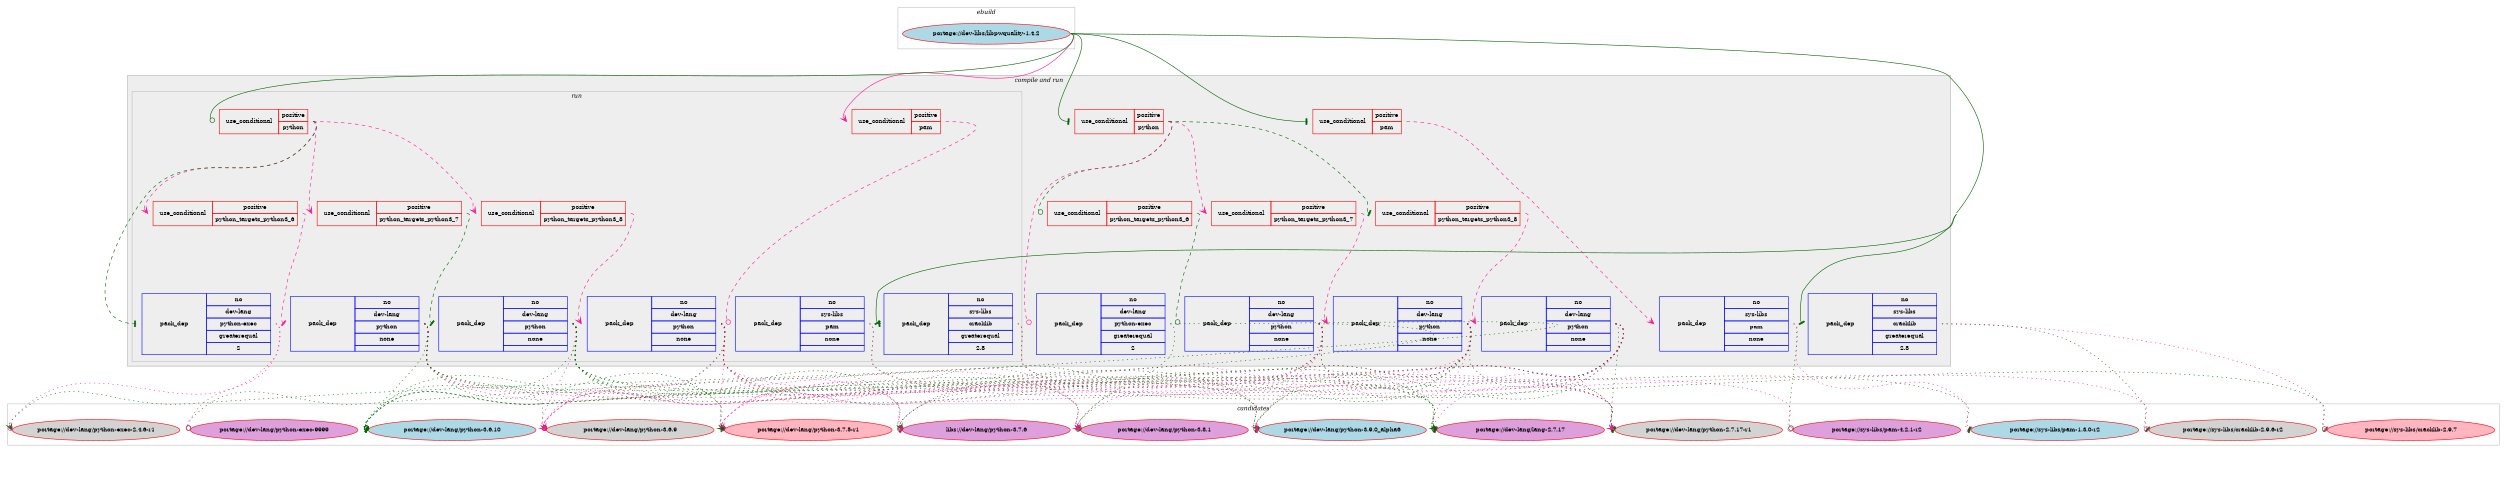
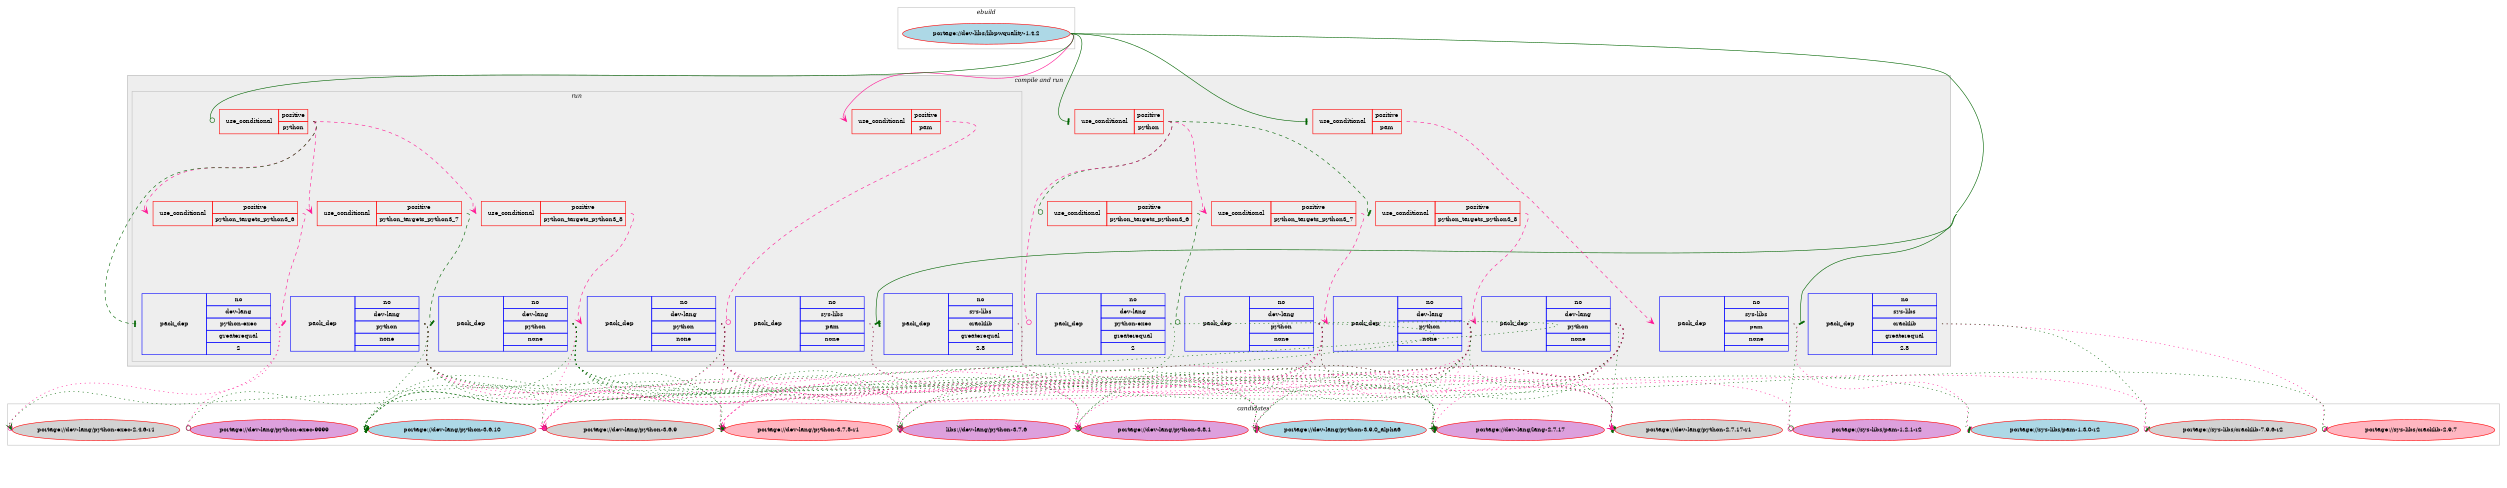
  digraph {
    compound=true
    concentrate=true
    fontname="DejaVu Serif"
    fontsize=10
    newrank=true
    rankdir=TB
    ranksep=1.5
    node [color=red fontname="DejaVu Serif" fontsize=10 shape=none]
    edge [arrowhead=odot color=darkgreen fontname="DejaVu Serif" headport=w style=dotted tailport=e weight=100]
    n1 [fillcolor=lightblue label="portage://dev-libs/libpwquality-1.4.2" style=filled width=4 shape=""]
    n2 [color=blue label=<<TABLE BORDER="0" CELLBORDER="1" CELLSPACING="0" CELLPADDING="4" WIDTH="220"><TR><TD ROWSPAN="6" CELLPADDING="30">pack_dep</TD></TR><TR><TD WIDTH="110">no</TD></TR><TR><TD>sys-libs</TD></TR><TR><TD>pam</TD></TR><TR><TD>none</TD></TR><TR><TD></TD></TR></TABLE>>]
    n3 [label=<<TABLE BORDER="0" CELLBORDER="1" CELLSPACING="0" CELLPADDING="4"><TR><TD ROWSPAN="3" CELLPADDING="10">use_conditional</TD></TR><TR><TD>positive</TD></TR><TR><TD>pam</TD></TR></TABLE>>]
    n4 [color=blue label=<<TABLE BORDER="0" CELLBORDER="1" CELLSPACING="0" CELLPADDING="4" WIDTH="220"><TR><TD ROWSPAN="6" CELLPADDING="30">pack_dep</TD></TR><TR><TD WIDTH="110">no</TD></TR><TR><TD>dev-lang</TD></TR><TR><TD>python</TD></TR><TR><TD>none</TD></TR><TR><TD></TD></TR></TABLE>>]
    n5 [label=<<TABLE BORDER="0" CELLBORDER="1" CELLSPACING="0" CELLPADDING="4"><TR><TD ROWSPAN="3" CELLPADDING="10">use_conditional</TD></TR><TR><TD>positive</TD></TR><TR><TD>python_targets_python3_6</TD></TR></TABLE>>]
    n6 [color=blue label=<<TABLE BORDER="0" CELLBORDER="1" CELLSPACING="0" CELLPADDING="4" WIDTH="220"><TR><TD ROWSPAN="6" CELLPADDING="30">pack_dep</TD></TR><TR><TD WIDTH="110">no</TD></TR><TR><TD>dev-lang</TD></TR><TR><TD>python</TD></TR><TR><TD>none</TD></TR><TR><TD></TD></TR></TABLE>>]
    n7 [label=<<TABLE BORDER="0" CELLBORDER="1" CELLSPACING="0" CELLPADDING="4"><TR><TD ROWSPAN="3" CELLPADDING="10">use_conditional</TD></TR><TR><TD>positive</TD></TR><TR><TD>python_targets_python3_7</TD></TR></TABLE>>]
    n8 [color=blue label=<<TABLE BORDER="0" CELLBORDER="1" CELLSPACING="0" CELLPADDING="4" WIDTH="220"><TR><TD ROWSPAN="6" CELLPADDING="30">pack_dep</TD></TR><TR><TD WIDTH="110">no</TD></TR><TR><TD>dev-lang</TD></TR><TR><TD>python</TD></TR><TR><TD>none</TD></TR><TR><TD></TD></TR></TABLE>>]
    n9 [label=<<TABLE BORDER="0" CELLBORDER="1" CELLSPACING="0" CELLPADDING="4"><TR><TD ROWSPAN="3" CELLPADDING="10">use_conditional</TD></TR><TR><TD>positive</TD></TR><TR><TD>python_targets_python3_8</TD></TR></TABLE>>]
    n10 [color=blue label=<<TABLE BORDER="0" CELLBORDER="1" CELLSPACING="0" CELLPADDING="4" WIDTH="220"><TR><TD ROWSPAN="6" CELLPADDING="30">pack_dep</TD></TR><TR><TD WIDTH="110">no</TD></TR><TR><TD>dev-lang</TD></TR><TR><TD>python-exec</TD></TR><TR><TD>greaterequal</TD></TR><TR><TD>2</TD></TR></TABLE>>]
    n11 [label=<<TABLE BORDER="0" CELLBORDER="1" CELLSPACING="0" CELLPADDING="4"><TR><TD ROWSPAN="3" CELLPADDING="10">use_conditional</TD></TR><TR><TD>positive</TD></TR><TR><TD>python</TD></TR></TABLE>>]
    n12 [color=blue label=<<TABLE BORDER="0" CELLBORDER="1" CELLSPACING="0" CELLPADDING="4" WIDTH="220"><TR><TD ROWSPAN="6" CELLPADDING="30">pack_dep</TD></TR><TR><TD WIDTH="110">no</TD></TR><TR><TD>sys-libs</TD></TR><TR><TD>cracklib</TD></TR><TR><TD>greaterequal</TD></TR><TR><TD>2.8</TD></TR></TABLE>>]
    n13 [color=blue label=<<TABLE BORDER="0" CELLBORDER="1" CELLSPACING="0" CELLPADDING="4" WIDTH="220"><TR><TD ROWSPAN="6" CELLPADDING="30">pack_dep</TD></TR><TR><TD WIDTH="110">no</TD></TR><TR><TD>sys-libs</TD></TR><TR><TD>pam</TD></TR><TR><TD>none</TD></TR><TR><TD></TD></TR></TABLE>>]
    n14 [label=<<TABLE BORDER="0" CELLBORDER="1" CELLSPACING="0" CELLPADDING="4"><TR><TD ROWSPAN="3" CELLPADDING="10">use_conditional</TD></TR><TR><TD>positive</TD></TR><TR><TD>pam</TD></TR></TABLE>>]
    n15 [color=blue label=<<TABLE BORDER="0" CELLBORDER="1" CELLSPACING="0" CELLPADDING="4" WIDTH="220"><TR><TD ROWSPAN="6" CELLPADDING="30">pack_dep</TD></TR><TR><TD WIDTH="110">no</TD></TR><TR><TD>sys-libs</TD></TR><TR><TD>cracklib</TD></TR><TR><TD>greaterequal</TD></TR><TR><TD>2.8</TD></TR></TABLE>>]
    n16 [color=blue label=<<TABLE BORDER="0" CELLBORDER="1" CELLSPACING="0" CELLPADDING="4" WIDTH="220"><TR><TD ROWSPAN="6" CELLPADDING="30">pack_dep</TD></TR><TR><TD WIDTH="110">no</TD></TR><TR><TD>dev-lang</TD></TR><TR><TD>python</TD></TR><TR><TD>none</TD></TR><TR><TD></TD></TR></TABLE>>]
    n17 [label=<<TABLE BORDER="0" CELLBORDER="1" CELLSPACING="0" CELLPADDING="4"><TR><TD ROWSPAN="3" CELLPADDING="10">use_conditional</TD></TR><TR><TD>positive</TD></TR><TR><TD>python_targets_python3_6</TD></TR></TABLE>>]
    n18 [color=blue label=<<TABLE BORDER="0" CELLBORDER="1" CELLSPACING="0" CELLPADDING="4" WIDTH="220"><TR><TD ROWSPAN="6" CELLPADDING="30">pack_dep</TD></TR><TR><TD WIDTH="110">no</TD></TR><TR><TD>dev-lang</TD></TR><TR><TD>python</TD></TR><TR><TD>none</TD></TR><TR><TD></TD></TR></TABLE>>]
    n19 [label=<<TABLE BORDER="0" CELLBORDER="1" CELLSPACING="0" CELLPADDING="4"><TR><TD ROWSPAN="3" CELLPADDING="10">use_conditional</TD></TR><TR><TD>positive</TD></TR><TR><TD>python_targets_python3_7</TD></TR></TABLE>>]
    n20 [color=blue label=<<TABLE BORDER="0" CELLBORDER="1" CELLSPACING="0" CELLPADDING="4" WIDTH="220"><TR><TD ROWSPAN="6" CELLPADDING="30">pack_dep</TD></TR><TR><TD WIDTH="110">no</TD></TR><TR><TD>dev-lang</TD></TR><TR><TD>python</TD></TR><TR><TD>none</TD></TR><TR><TD></TD></TR></TABLE>>]
    n21 [label=<<TABLE BORDER="0" CELLBORDER="1" CELLSPACING="0" CELLPADDING="4"><TR><TD ROWSPAN="3" CELLPADDING="10">use_conditional</TD></TR><TR><TD>positive</TD></TR><TR><TD>python_targets_python3_8</TD></TR></TABLE>>]
    n22 [color=blue label=<<TABLE BORDER="0" CELLBORDER="1" CELLSPACING="0" CELLPADDING="4" WIDTH="220"><TR><TD ROWSPAN="6" CELLPADDING="30">pack_dep</TD></TR><TR><TD WIDTH="110">no</TD></TR><TR><TD>dev-lang</TD></TR><TR><TD>python-exec</TD></TR><TR><TD>greaterequal</TD></TR><TR><TD>2</TD></TR></TABLE>>]
    n23 [label=<<TABLE BORDER="0" CELLBORDER="1" CELLSPACING="0" CELLPADDING="4"><TR><TD ROWSPAN="3" CELLPADDING="10">use_conditional</TD></TR><TR><TD>positive</TD></TR><TR><TD>python</TD></TR></TABLE>>]
    n24 [fillcolor=lightblue label="portage://dev-lang/python-3.9.0_alpha6" style=filled width=4 shape=""]
    n25 [fillcolor=plum label="portage://dev-lang/python-3.8.1" style=filled width=4 shape=""]
    n26 [fillcolor=plum label="libs://dev-lang/python-3.7.6" style=filled width=4 shape=""]
    n27 [fillcolor=lightpink label="portage://dev-lang/python-3.7.5-r1" style=filled width=4 shape=""]
    n28 [fillcolor=lightgrey label="portage://dev-lang/python-3.6.9" style=filled width=4 shape=""]
    n29 [fillcolor=lightblue label="portage://dev-lang/python-3.6.10" style=filled width=4 shape=""]
    n30 [fillcolor=lightgrey label="portage://dev-lang/python-2.7.17-r1" style=filled width=4 shape=""]
    n31 [fillcolor=plum label="portage://dev-lang/lang-2.7.17" style=filled width=4 shape=""]
    n32 [fillcolor=lightblue label="portage://sys-libs/pam-1.3.0-r2" style=filled width=4 shape=""]
-   n33 [fillcolor=plum label="portage://sys-libs/pam-4.2.1-r2" style=filled width=4 shape=""]
+   n33 [fillcolor=plum label="portage://sys-libs/pam-1.2.1-r2" style=filled width=4 shape=""]
    n34 [fillcolor=plum label="portage://dev-lang/python-exec-9999" style=filled width=4 shape=""]
    n35 [fillcolor=lightgrey label="portage://dev-lang/python-exec-2.4.6-r1" style=filled width=4 shape=""]
    n36 [fillcolor=lightpink label="portage://sys-libs/cracklib-2.9.7" style=filled width=4 shape=""]
-   n37 [fillcolor=lightgrey label="portage://sys-libs/cracklib-2.9.6-r2" style=filled width=4 shape=""]
+   n37 [fillcolor=lightgrey label="portage://sys-libs/cracklib-7.9.6-r2" style=filled width=4 shape=""]
    subgraph cluster_1 {
      color=gray
      label=<<i>ebuild</i>>
      n1
    }
    subgraph cluster_2 {
      color=gray
      label=<<i>dependencies</i>>
      subgraph cluster_3 {
        color=gray
        fillcolor="#eeeeee"
        label=<<i>compile</i>>
        style=filled
        subgraph sub_4 {
          color=gray
          fillcolor="#eeeeee"
          label=<<i>compile</i>>
          style=filled
          n3
          subgraph sub_5 {
            color=gray
            fillcolor="#eeeeee"
            label=<<i>compile</i>>
            style=filled
            n2
          }
        }
        subgraph sub_6 {
          color=gray
          fillcolor="#eeeeee"
          label=<<i>compile</i>>
          style=filled
          n11
          subgraph sub_7 {
            color=gray
            fillcolor="#eeeeee"
            label=<<i>compile</i>>
            style=filled
            n5
            subgraph sub_8 {
              color=gray
              fillcolor="#eeeeee"
              label=<<i>compile</i>>
              style=filled
              n4
            }
          }
          subgraph sub_9 {
            color=gray
            fillcolor="#eeeeee"
            label=<<i>compile</i>>
            style=filled
            n7
            subgraph sub_10 {
              color=gray
              fillcolor="#eeeeee"
              label=<<i>compile</i>>
              style=filled
              n6
            }
          }
          subgraph sub_11 {
            color=gray
            fillcolor="#eeeeee"
            label=<<i>compile</i>>
            style=filled
            n9
            subgraph sub_12 {
              color=gray
              fillcolor="#eeeeee"
              label=<<i>compile</i>>
              style=filled
              n8
            }
          }
          subgraph sub_13 {
            color=gray
            fillcolor="#eeeeee"
            label=<<i>compile</i>>
            style=filled
            n10
          }
        }
        subgraph sub_14 {
          color=gray
          fillcolor="#eeeeee"
          label=<<i>compile</i>>
          style=filled
          n12
        }
      }
      subgraph cluster_15 {
        color=gray
        fillcolor="#eeeeee"
        label=<<i>compile and run</i>>
        style=filled
      }
      subgraph cluster_16 {
        color=gray
        fillcolor="#eeeeee"
        label=<<i>run</i>>
        style=filled
        subgraph sub_17 {
          color=gray
          fillcolor="#eeeeee"
          label=<<i>run</i>>
          style=filled
          n14
          subgraph sub_18 {
            color=gray
            fillcolor="#eeeeee"
            label=<<i>run</i>>
            style=filled
            n13
          }
        }
        subgraph sub_19 {
          color=gray
          fillcolor="#eeeeee"
          label=<<i>run</i>>
          style=filled
          n15
        }
        subgraph sub_20 {
          color=gray
          fillcolor="#eeeeee"
          label=<<i>run</i>>
          style=filled
          n23
          subgraph sub_21 {
            color=gray
            fillcolor="#eeeeee"
            label=<<i>run</i>>
            style=filled
            n17
            subgraph sub_22 {
              color=gray
              fillcolor="#eeeeee"
              label=<<i>run</i>>
              style=filled
              n16
            }
          }
          subgraph sub_23 {
            color=gray
            fillcolor="#eeeeee"
            label=<<i>run</i>>
            style=filled
            n19
            subgraph sub_24 {
              color=gray
              fillcolor="#eeeeee"
              label=<<i>run</i>>
              style=filled
              n18
            }
          }
          subgraph sub_25 {
            color=gray
            fillcolor="#eeeeee"
            label=<<i>run</i>>
            style=filled
            n21
            subgraph sub_26 {
              color=gray
              fillcolor="#eeeeee"
              label=<<i>run</i>>
              style=filled
              n20
            }
          }
          subgraph sub_27 {
            color=gray
            fillcolor="#eeeeee"
            label=<<i>run</i>>
            style=filled
            n22
          }
        }
      }
    }
    subgraph cluster_28 {
      color=gray
      label=<<i>candidates</i>>
      rank=same
      subgraph sub_29 {
        color=black
        label=<<i>candidates</i>>
        nodesep=1
        rank=same
        n34
        n35
      }
      subgraph sub_30 {
        color=black
        label=<<i>candidates</i>>
        nodesep=1
        rank=same
        n24
        n25
        n26
        n27
        n28
        n29
        n30
        n31
      }
      subgraph sub_31 {
        color=black
        label=<<i>candidates</i>>
        nodesep=1
        rank=same
        n32
        n33
      }
      subgraph sub_32 {
        color=black
        label=<<i>candidates</i>>
        nodesep=1
        rank=same
        n24
        n25
        n26
        n27
        n28
        n29
        n30
        n31
      }
      subgraph sub_33 {
        color=black
        label=<<i>candidates</i>>
        nodesep=1
        rank=same
        n24
        n25
        n26
        n27
        n28
        n29
        n30
        n31
      }
      subgraph sub_34 {
        color=black
        label=<<i>candidates</i>>
        nodesep=1
        rank=same
        n34
        n35
      }
      subgraph sub_35 {
        color=black
        label=<<i>candidates</i>>
        nodesep=1
        rank=same
        n36
        n37
      }
      subgraph sub_36 {
        color=black
        label=<<i>candidates</i>>
        nodesep=1
        rank=same
        n32
        n33
      }
      subgraph sub_37 {
        color=black
        label=<<i>candidates</i>>
        nodesep=1
        rank=same
        n24
        n25
        n26
        n27
        n28
        n29
        n30
        n31
      }
      subgraph sub_38 {
        color=black
        label=<<i>candidates</i>>
        nodesep=1
        rank=same
        n24
        n25
        n26
        n27
        n28
        n29
        n30
        n31
      }
      subgraph sub_39 {
        color=black
        label=<<i>candidates</i>>
        nodesep=1
        rank=same
        n24
        n25
        n26
        n27
        n28
        n29
        n30
        n31
      }
      subgraph sub_40 {
        color=black
        label=<<i>candidates</i>>
        nodesep=1
        rank=same
        n36
        n37
      }
    }
    n1 -> n3 [arrowhead=tee style=solid weight=20]
    n1 -> n11 [arrowhead=tee style=solid weight=20]
    n1 -> n12 [arrowhead=tee style=solid weight=20]
    n1 -> n14 [arrowhead=vee color=deeppink style=solid weight=20]
    n1 -> n15 [arrowhead=tee style=solid weight=20]
    n1 -> n23 [style=solid weight=20]
    n2 -> n32 [arrowhead=tee color=deeppink]
    n2 -> n33
    n3 -> n2 [arrowhead=vee color=deeppink style=dashed weight=20]
    n4 -> n24 [arrowhead=vee color=deeppink]
    n4 -> n25
    n4 -> n26
    n4 -> n27 [color=deeppink]
    n4 -> n28 [arrowhead=vee color=deeppink]
    n4 -> n29
    n4 -> n30 [arrowhead=vee color=deeppink]
    n4 -> n31 [arrowhead=tee]
    n5 -> n4 [style=dashed weight=20]
    n6 -> n24 [arrowhead=tee]
    n6 -> n25
    n6 -> n26 [arrowhead=tee color=deeppink]
    n6 -> n27 [color=deeppink]
    n6 -> n28 [color=deeppink]
    n6 -> n29
    n6 -> n30
    n6 -> n31 [color=deeppink]
    n7 -> n6 [arrowhead=vee color=deeppink style=dashed weight=20]
    n8 -> n24 [arrowhead=tee]
    n8 -> n25 [arrowhead=vee color=deeppink]
    n8 -> n26 [arrowhead=vee]
    n8 -> n27 [arrowhead=vee color=deeppink]
    n8 -> n28 [color=deeppink]
    n8 -> n29 [arrowhead=tee]
    n8 -> n30 [arrowhead=tee]
    n8 -> n31 [arrowhead=tee color=deeppink]
    n9 -> n8 [arrowhead=vee color=deeppink style=dashed weight=20]
    n10 -> n34
    n10 -> n35 [arrowhead=vee]
    n11 -> n5 [style=dashed weight=20]
    n11 -> n7 [arrowhead=vee color=deeppink style=dashed weight=20]
    n11 -> n9 [arrowhead=tee style=dashed weight=20]
    n11 -> n10 [color=deeppink style=dashed weight=20]
    n12 -> n36 [arrowhead=tee color=deeppink]
    n12 -> n37 [arrowhead=tee]
    n13 -> n32 [arrowhead=tee]
    n13 -> n33 [color=deeppink]
    n14 -> n13 [color=deeppink style=dashed weight=20]
    n15 -> n36
    n15 -> n37 [color=deeppink]
    n16 -> n24
    n16 -> n25 [arrowhead=vee color=deeppink]
    n16 -> n26 [arrowhead=tee color=deeppink]
    n16 -> n27 [arrowhead=vee]
    n16 -> n28
    n16 -> n29 [arrowhead=tee]
    n16 -> n30 [arrowhead=vee color=deeppink]
    n16 -> n31
    n17 -> n16 [arrowhead=tee color=deeppink style=dashed weight=20]
    n18 -> n24 [arrowhead=tee]
    n18 -> n25
    n18 -> n26
    n18 -> n27 [arrowhead=tee]
    n18 -> n28 [arrowhead=vee color=deeppink]
    n18 -> n29 [arrowhead=tee]
    n18 -> n30 [arrowhead=tee]
    n18 -> n31 [arrowhead=vee]
    n19 -> n18 [arrowhead=tee style=dashed weight=20]
    n20 -> n24 [arrowhead=tee color=deeppink]
    n20 -> n25 [arrowhead=vee color=deeppink]
    n20 -> n26 [color=deeppink]
    n20 -> n27 [color=deeppink]
    n20 -> n28 [color=deeppink]
    n20 -> n29
    n20 -> n30 [arrowhead=vee color=deeppink]
    n20 -> n31 [arrowhead=tee]
    n21 -> n20 [arrowhead=vee color=deeppink style=dashed weight=20]
    n22 -> n34 [color=deeppink]
    n22 -> n35 [color=deeppink]
    n23 -> n17 [arrowhead=vee color=deeppink style=dashed weight=20]
    n23 -> n19 [arrowhead=vee color=deeppink style=dashed weight=20]
    n23 -> n21 [arrowhead=vee color=deeppink style=dashed weight=20]
    n23 -> n22 [arrowhead=tee style=dashed weight=20]
  }
